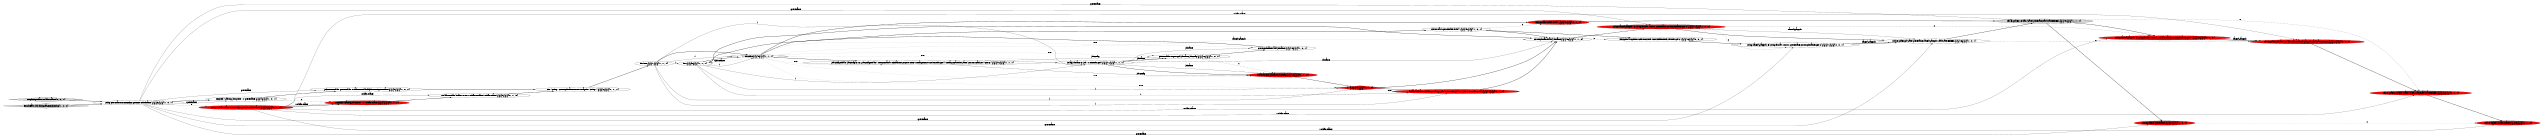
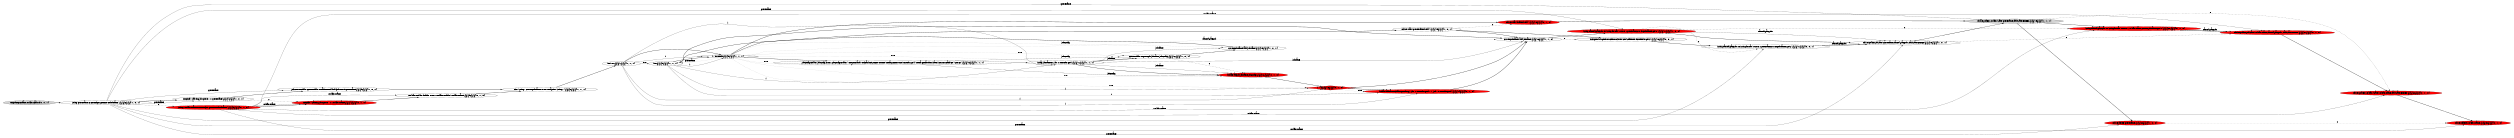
  digraph {
    rankdir=LR
    node [fillcolor=white shape=ellipse style=filled]
    edge [style=bold]
    n1 [label="JobQueue.Builder queueBuilder = TaskTestUtil.buildJobQueue(queueName)@@@5@@@['1', '0', '1']"]
    n2 [label="List<String> currentJobNames = new ArrayList<String>()@@@6@@@['1', '1', '1']"]
    n3 [label="int i = 0@@@7@@@['1', '1', '1']"]
    n4 [label="queueBuilder.enqueueJob(jobName,jobConfig)@@@12@@@['1', '0', '1']"]
    n5 [label="currentJobNames.add(jobName)@@@13@@@['1', '0', '1']"]
    n6 [fillcolor=red label="builder.addJob(jobName,jobConfig)@@@12@@@['0', '1', '0']"]
    n7 [label="i++@@@9@@@['1', '1', '1']"]
    n8 [fillcolor=red label="i > 0@@@13@@@['0', '1', '0']" shape=diamond]
    n9 [label="i < _numDbs@@@8@@@['1', '1', '1']" shape=diamond]
    n10 [label="_driver.start(queueBuilder.build())@@@15@@@['1', '0', '1']"]
    n11 [label="currentJobNames.add(jobName)@@@16@@@['1', '1', '0']"]
    n12 [fillcolor=red label="_driver.start(builder.build())@@@18@@@['0', '1', '0']"]
    n13 [label="JobConfig.Builder jobConfig = new JobConfig.Builder().setCommand(MockTask.TASK_COMMAND).setTargetResource(_testDbs.get(i)).setTargetPartitionStates(Sets.newHashSet(\"SLAVE\"))@@@10@@@['1', '1', '1']"]
    n14 [label="String jobName = \"job\" + _testDbs.get(i)@@@11@@@['1', '1', '1']"]
    n15 [label="_setupTool.dropResourceFromCluster(CLUSTER_NAME,_testDbs.get(2))@@@16@@@['0', '0', '1']"]
    n16 [fillcolor=red label="String namedSpaceJob1 = String.format(\"%s_%s\",queueName,currentJobNames.get(0))@@@17@@@['1', '0', '0']"]
    n17 [fillcolor=red label="builder.addParentChildDependency(\"job\" + _testDbs.get(i - 1),\"job\" + _testDbs.get(i))@@@14@@@['0', '1', '0']"]
    n18 [fillcolor=lightgray label="_driver.pollForWorkflowState(queueName,TaskState.FAILED)@@@19@@@['1', '1', '1']"]
    n19 [label="String namedSpaceJob1 = String.format(\"%s_%s\",queueName,currentJobNames.get(2))@@@17@@@['0', '0', '1']"]
    n20 [fillcolor=red label="LOG.info(\"Starting job-queue: \" + workflowName)@@@4@@@['0', '1', '0']"]
    n21 [label="Workflow.Builder builder = new Workflow.Builder(workflowName)@@@5@@@['0', '1', '0']"]
    n22 [label="_driver.pollForJobState(queueName,namedSpaceJob1,TaskState.FAILED)@@@18@@@['1', '0', '1']"]
    n23 [fillcolor=red label="_driver.pollForJobState(workflowName,namedSpaceJob1,TaskState.FAILED)@@@21@@@['0', '1', '0']"]
    n24 [fillcolor=red label="String workflowName = TestHelper.getTestMethodName()@@@3@@@['0', '1', '0']"]
    n25 [fillcolor=red label="String namedSpaceJob1 = String.format(\"%s_%s\",workflowName,currentJobNames.get(0))@@@20@@@['0', '1', '0']"]
    n26 [fillcolor=red label="_driver.pollForWorkflowState(workflowName,TaskState.FAILED)@@@22@@@['0', '1', '0']"]
    n27 [fillcolor=red label="_driver.delete(workflowName)@@@23@@@['0', '1', '0']"]
    n28 [label="LOG.info(\"Starting job-queue: \" + queueName)@@@4@@@['1', '0', '1']"]
    n29 [fillcolor=red label="_driver.delete(queueName)@@@20@@@['1', '0', '0']"]
    n30 [label="String queueName = TestHelper.getTestMethodName()@@@3@@@['1', '0', '1']"]
-   n31 [fillcolor=lightgray label="testJobDependantWorkflowFailure['0', '0', '1']" shape=diamond]
-   n32 [fillcolor=lightgray label="testJobFailsWithMissingTargetInRunning['1', '0', '0']" shape=diamond]
+   n31 [fillcolor=lightgray label="testJobDependantWorkflowFailure['0', '0', '1']"]
    n1 -> n2
    n2 -> n3
-   n3 -> n7 [label=i style=solid]
+   n3 -> n7 [label=true style=solid]
    n3 -> n8 [label=i style=solid]
    n3 -> n9
    n3 -> n9 [label=i style=solid]
    n3 -> n14 [label=i style=solid]
    n3 -> n17 [label=i style=solid]
    n4 -> n5
    n4 -> n6 [label=0 style=dashed]
    n5 -> n7
    n6 -> n8
    n7 -> n8 [label=i style=solid]
    n7 -> n9 [label=i style=solid]
    n7 -> n9
    n7 -> n11
    n7 -> n14 [label=i style=solid]
    n7 -> n17 [label=i style=solid]
    n8 -> n11
    n8 -> n17 [label=true style=dotted]
    n8 -> n17
    n9 -> n4 [label=true style=dotted]
-   n9 -> n5 [label=true style=dotted]
+   n9 -> n5 [label=jobConfig style=dotted]
    n9 -> n6 [label=true style=dotted]
    n9 -> n7 [label=queueName style=dotted]
    n9 -> n8 [label=true style=dotted]
    n9 -> n10
    n9 -> n11 [label=namedSpaceJob style=dotted]
    n9 -> n12
    n9 -> n13 [label=true style=dotted]
    n9 -> n13
    n9 -> n14 [label=true style=dotted]
    n10 -> n11
    n10 -> n12 [label=0 style=dashed]
    n10 -> n15
    n11 -> n15 [label=0 style=dashed]
    n11 -> n16
    n12 -> n18
    n13 -> n4 [label=jobConfig style=solid]
    n13 -> n6 [label=jobConfig style=solid]
    n13 -> n14
    n14 -> n4
    n14 -> n4 [label=jobName style=solid]
    n14 -> n5 [label=jobName style=solid]
    n14 -> n6
    n14 -> n6 [label=jobName style=solid]
    n14 -> n11 [label=jobName style=solid]
    n15 -> n19
    n16 -> n19 [label=0 style=dashed]
    n16 -> n22 [label=namedSpaceJob1 style=solid]
    n16 -> n22
    n16 -> n25 [label=0 style=dashed]
    n17 -> n11
    n18 -> n25
    n18 -> n26 [label=0 style=dashed]
    n18 -> n29
    n19 -> n22 [label=namedSpaceJob1 style=solid]
    n19 -> n22
    n20 -> n21
    n21 -> n2
    n22 -> n18
    n22 -> n23 [label=0 style=dashed]
    n23 -> n26
    n24 -> n20 [label=workflowName style=solid]
    n24 -> n20
    n24 -> n21 [label=workflowName style=solid]
    n24 -> n23 [label=workflowName style=solid]
    n24 -> n25 [label=workflowName style=solid]
    n24 -> n26 [label=workflowName style=solid]
    n24 -> n27 [label=workflowName style=solid]
    n25 -> n23
    n25 -> n23 [label=namedSpaceJob1 style=solid]
    n26 -> n27
    n28 -> n1
    n28 -> n20 [label=0 style=dashed]
    n29 -> n27 [label=0 style=dashed]
    n30 -> n1 [label=queueName style=solid]
    n30 -> n16 [label=queueName style=solid]
    n30 -> n18 [label=queueName style=solid]
    n30 -> n19 [label=queueName style=solid]
    n30 -> n22 [label=queueName style=solid]
    n30 -> n24 [label=0 style=dashed]
    n30 -> n28
    n30 -> n28 [label=queueName style=solid]
    n30 -> n29 [label=queueName style=solid]
    n31 -> n30
-   n32 -> n30
  }
